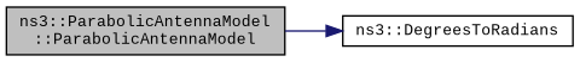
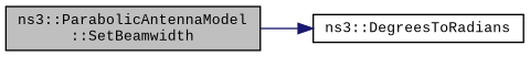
  digraph {
    rankdir=LR
    fontname="Liberation Mono"
    node [color=black fontname="Liberation Mono" fontsize=10 shape=record style=filled]
-   n1 [fillcolor=grey75 fontcolor=black height=0.2 label="ns3::ParabolicAntennaModel\l::ParabolicAntennaModel" width=0.4]
+   n1 [fillcolor=grey75 fontcolor=black height=0.2 label="ns3::ParabolicAntennaModel\l::SetBeamwidth" width=0.4]
    n2 [fillcolor=white height=0.2 label="ns3::DegreesToRadians" width=0.4]
    n1 -> n2 [color=midnightblue fontname="Liberation Mono" fontsize=10 labelfontname=Helvetica labelfontsize=10 style=solid]
  }
